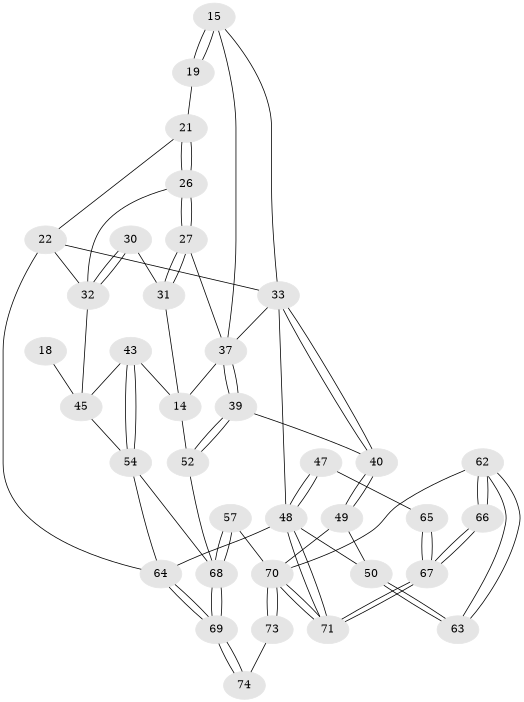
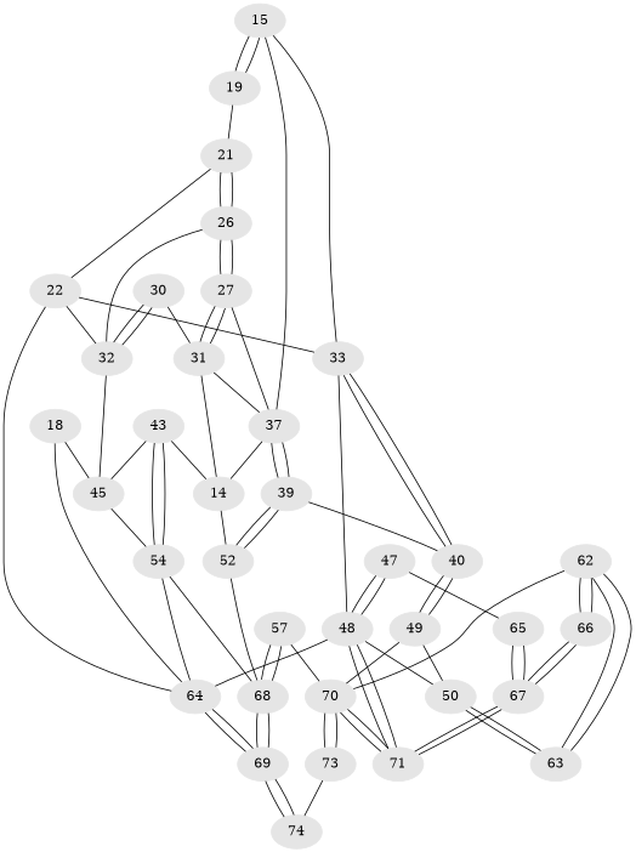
  graph {
    node [color=gray90 style=filled]
    15 [super="+11"]
    19
    33 [super="+14+9"]
    37 [super="+28"]
    21
    40
    48 [super="+3+46"]
    n8 [label=14 super="+38+36"]
    39
    45 [super="+41+42"]
    18
    64 [super="+2"]
    22 [super="+16+20"]
    32 [super="+24+23+25+29"]
    54 [super="+53"]
    69
    26
    27
    31
    30
    52 [super="+51"]
    49
    50
    71
    68 [super="+55+56"]
    70 [super="+60+59"]
    43
    47
    65
    67
    63
    73 [super="+72"]
    57
    62 [super="+61"]
    66
    74
    15 -- 19 [weight=2]
    15 -- 19
    15 -- 33 [weight=2]
    15 -- 37
    19 -- 21
-   33 -- 37
+   31 -- 37
    33 -- 40
    33 -- 40
    33 -- 48 [weight=2]
    37 -- n8 [weight=2]
    37 -- 39
    37 -- 39
    21 -- 22
    21 -- 26
    21 -- 26
    40 -- 49
    40 -- 49
    48 -- 64 [weight=2]
    48 -- 50
    48 -- 71
    48 -- 71
    n8 -- 52 [weight=2]
    39 -- 40
    39 -- 52
    39 -- 52
    45 -- 54
    18 -- 45
+   18 -- 64
    64 -- 69
    64 -- 69
    22 -- 33
    22 -- 64
    22 -- 32 [weight=2]
    32 -- 45 [weight=2]
    54 -- 64
    54 -- 68
    69 -- 74
    69 -- 74
    26 -- 32
    26 -- 27
    26 -- 27
    27 -- 37
    27 -- 31
    27 -- 31
    31 -- n8
    30 -- 32 [weight=2]
    30 -- 32
    30 -- 31
    52 -- 68
    49 -- 50
    49 -- 70
    50 -- 63
    50 -- 63
    68 -- 69
    68 -- 69
    70 -- 71
    70 -- 71
    70 -- 73 [weight=2]
    70 -- 73
    43 -- n8
    43 -- 45
    43 -- 54
    43 -- 54
    47 -- 48 [weight=2]
    47 -- 48
    47 -- 65
    65 -- 67
    65 -- 67
    67 -- 71
    67 -- 71
    73 -- 74 [weight=2]
    57 -- 68 [weight=2]
    57 -- 68
    57 -- 70
    62 -- 70
    62 -- 63
    62 -- 63
    62 -- 66 [weight=2]
    62 -- 66
    66 -- 67
    66 -- 67
  }
